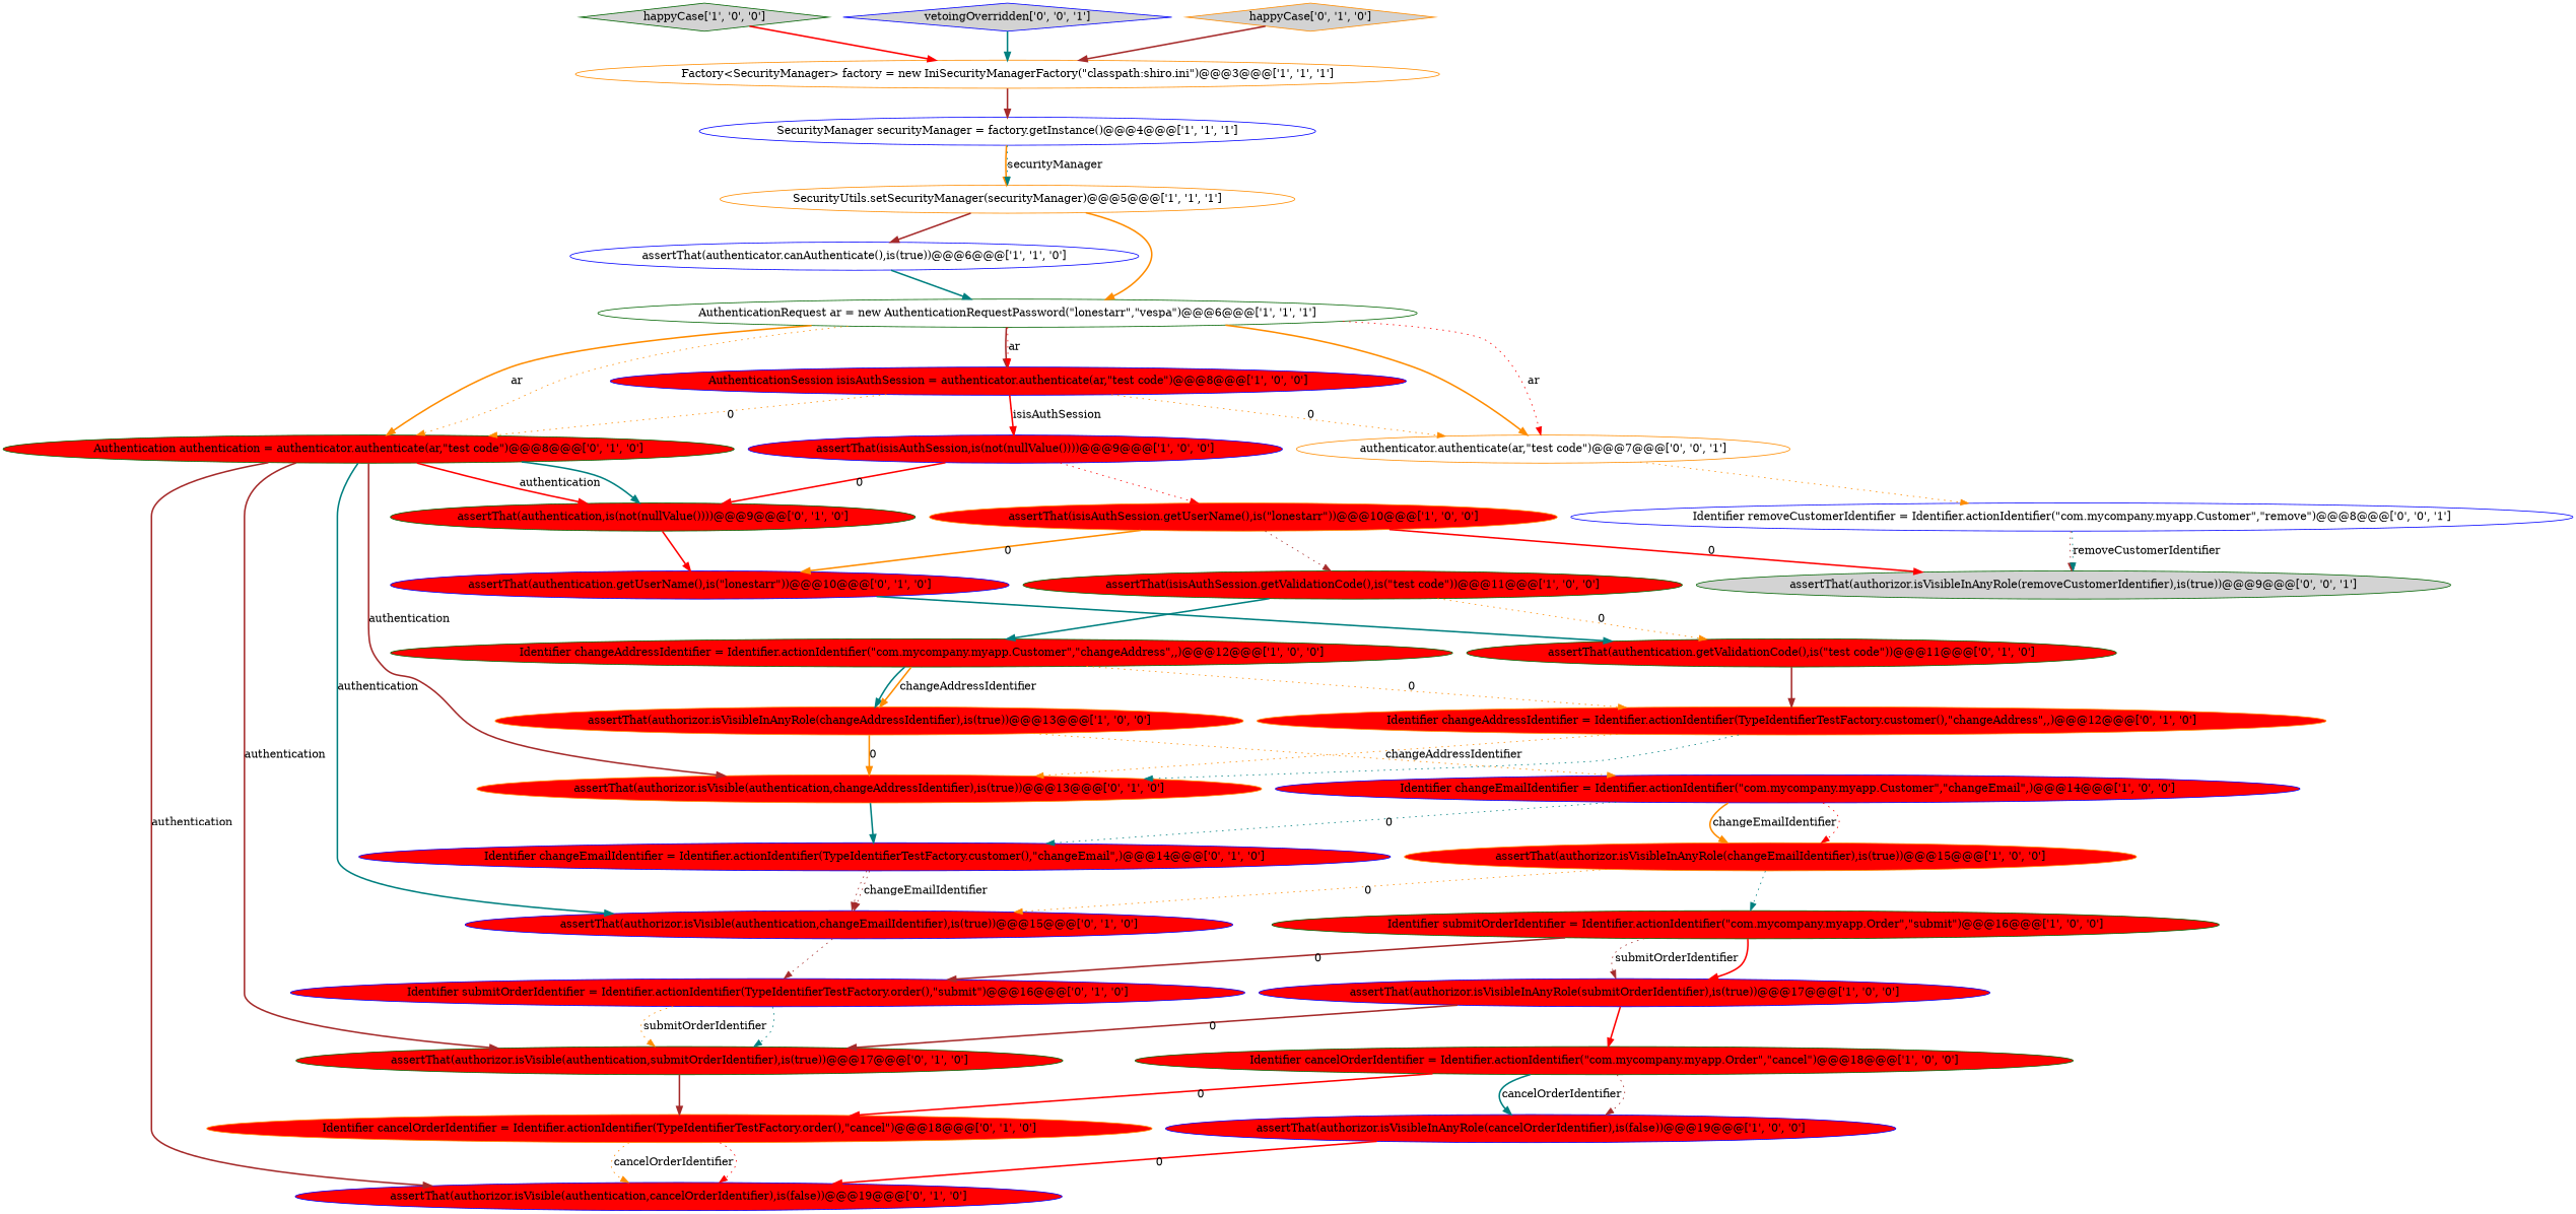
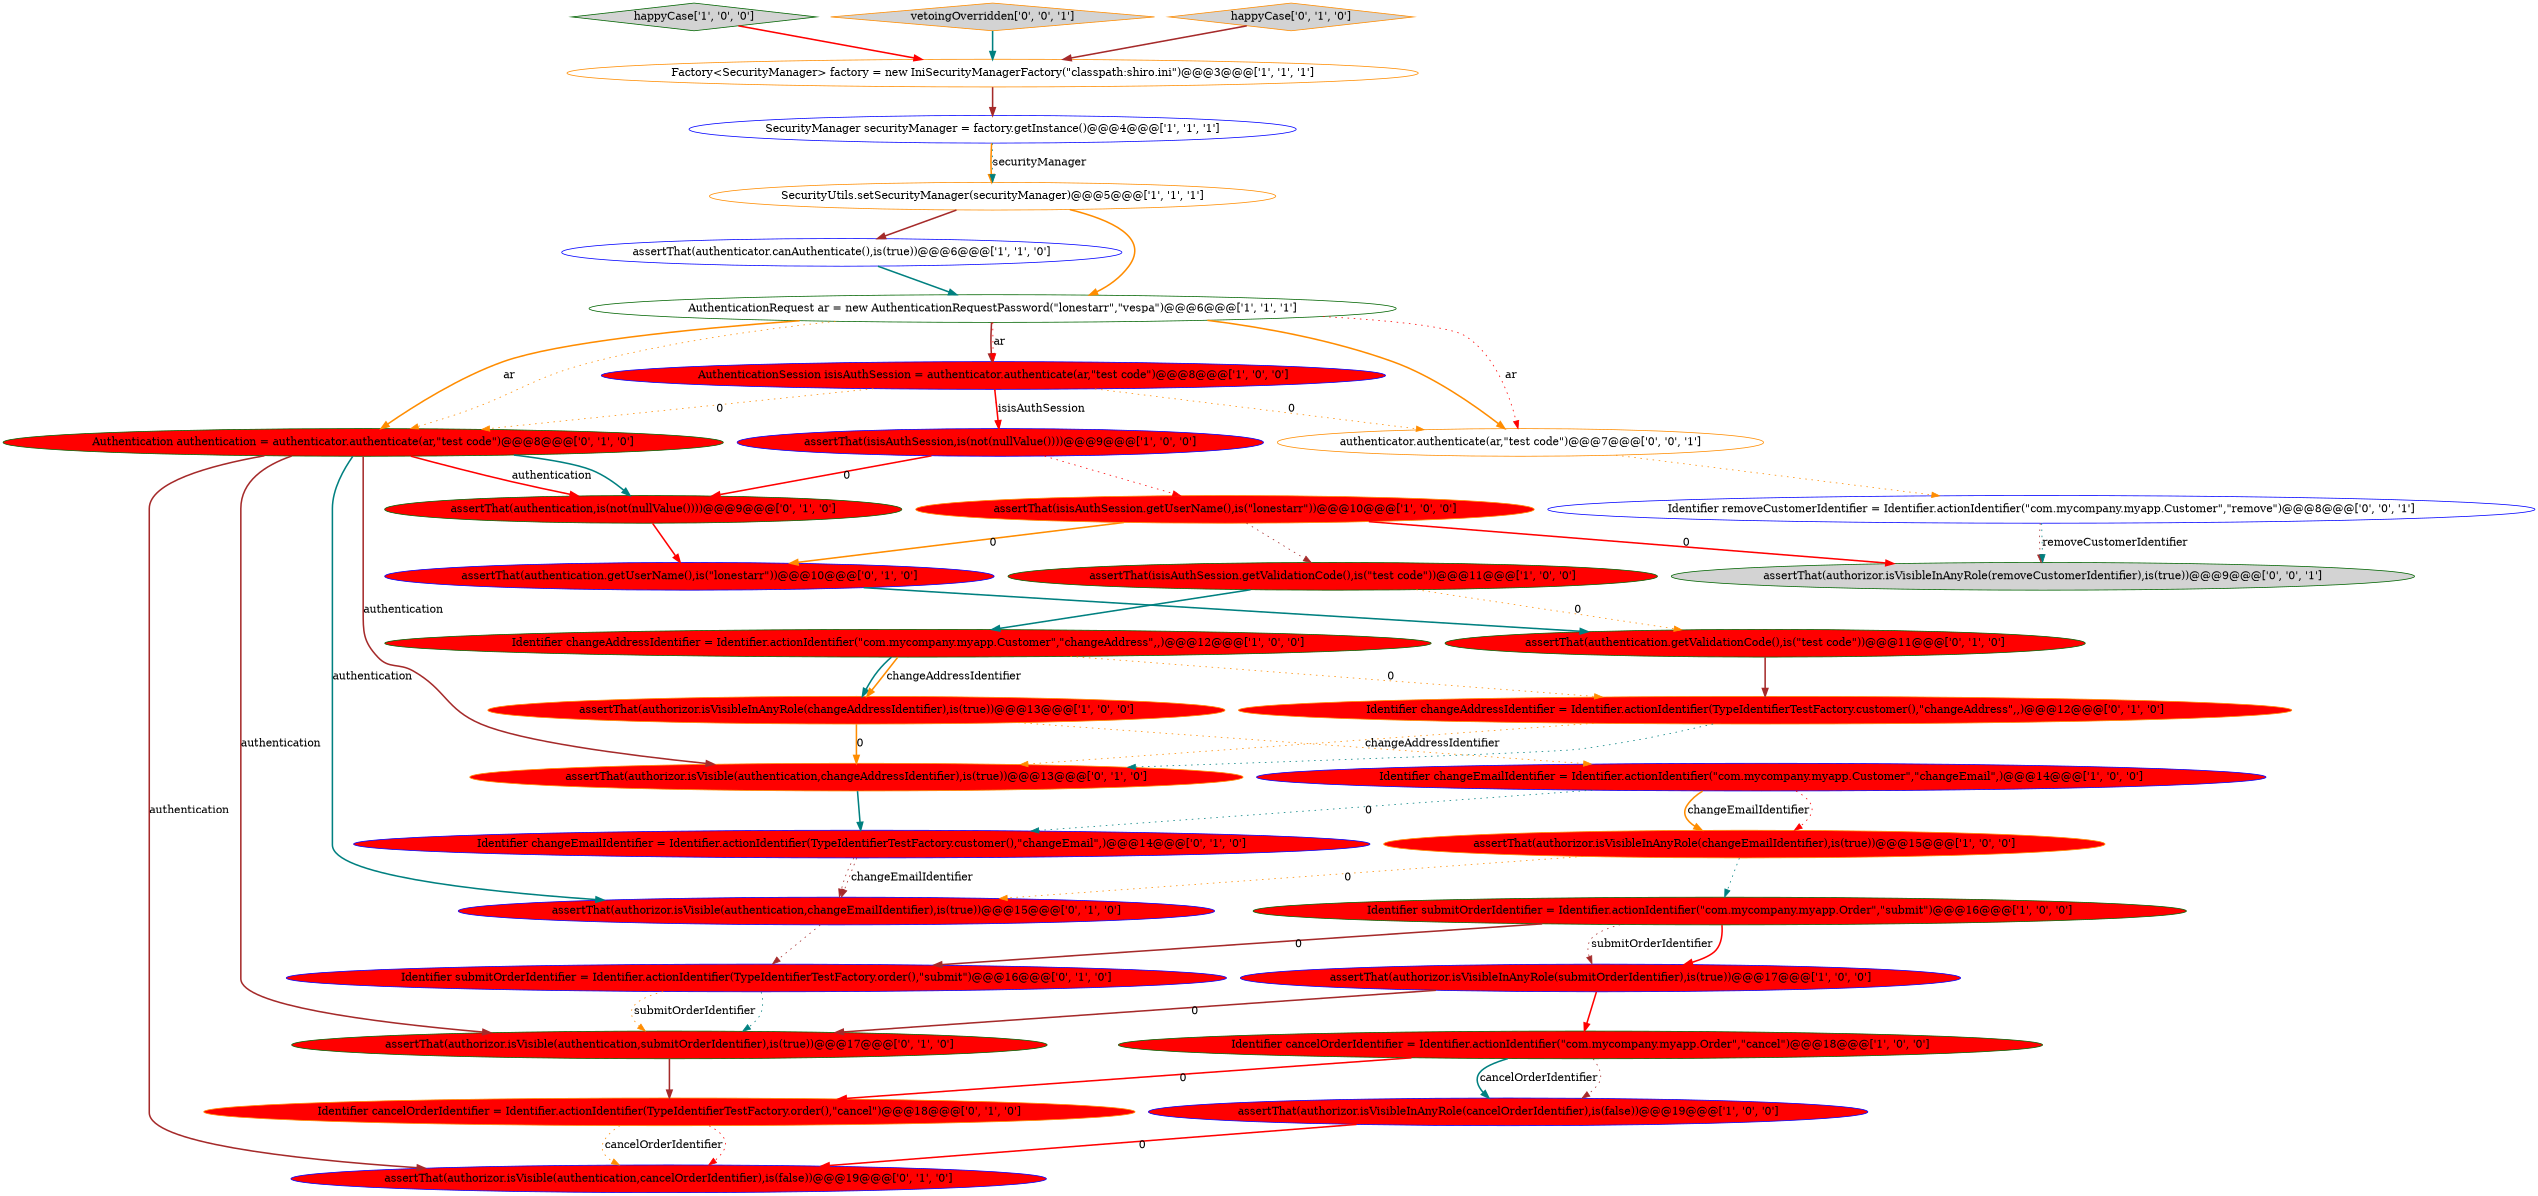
  digraph {
    node [fillcolor=red shape=ellipse style=filled color=blue]
    edge [style=bold color=darkorange]
    n1 [fillcolor=white label="assertThat(authenticator.canAuthenticate(),is(true))@@@6@@@['1', '1', '0']"]
    n2 [fillcolor=white label="AuthenticationRequest ar = new AuthenticationRequestPassword(\"lonestarr\",\"vespa\")@@@6@@@['1', '1', '1']" color=darkgreen]
    n3 [label="assertThat(authorizor.isVisible(authentication,changeAddressIdentifier),is(true))@@@13@@@['0', '1', '0']" color=darkorange]
    n4 [label="Identifier changeEmailIdentifier = Identifier.actionIdentifier(TypeIdentifierTestFactory.customer(),\"changeEmail\",)@@@14@@@['0', '1', '0']"]
    n5 [label="assertThat(isisAuthSession.getUserName(),is(\"lonestarr\"))@@@10@@@['1', '0', '0']" color=darkorange]
    n6 [label="assertThat(isisAuthSession.getValidationCode(),is(\"test code\"))@@@11@@@['1', '0', '0']" color=darkgreen]
    n7 [label="assertThat(authentication.getUserName(),is(\"lonestarr\"))@@@10@@@['0', '1', '0']"]
    n8 [fillcolor=lightgray label="assertThat(authorizor.isVisibleInAnyRole(removeCustomerIdentifier),is(true))@@@9@@@['0', '0', '1']" color=darkgreen]
    n9 [fillcolor=white label="SecurityUtils.setSecurityManager(securityManager)@@@5@@@['1', '1', '1']" color=darkorange]
    n10 [label="assertThat(authorizor.isVisibleInAnyRole(changeEmailIdentifier),is(true))@@@15@@@['1', '0', '0']" color=darkorange]
    n11 [label="assertThat(authorizor.isVisible(authentication,changeEmailIdentifier),is(true))@@@15@@@['0', '1', '0']"]
    n12 [label="Identifier submitOrderIdentifier = Identifier.actionIdentifier(\"com.mycompany.myapp.Order\",\"submit\")@@@16@@@['1', '0', '0']" color=darkgreen]
    n13 [label="Identifier cancelOrderIdentifier = Identifier.actionIdentifier(\"com.mycompany.myapp.Order\",\"cancel\")@@@18@@@['1', '0', '0']" color=darkgreen]
    n14 [label="Identifier cancelOrderIdentifier = Identifier.actionIdentifier(TypeIdentifierTestFactory.order(),\"cancel\")@@@18@@@['0', '1', '0']" color=darkorange]
    n15 [label="assertThat(authorizor.isVisibleInAnyRole(cancelOrderIdentifier),is(false))@@@19@@@['1', '0', '0']"]
    n16 [label="assertThat(authentication,is(not(nullValue())))@@@9@@@['0', '1', '0']" color=darkgreen]
    n17 [label="assertThat(authorizor.isVisible(authentication,cancelOrderIdentifier),is(false))@@@19@@@['0', '1', '0']"]
    n18 [label="assertThat(authentication.getValidationCode(),is(\"test code\"))@@@11@@@['0', '1', '0']" color=darkgreen]
    n19 [label="Identifier changeAddressIdentifier = Identifier.actionIdentifier(TypeIdentifierTestFactory.customer(),\"changeAddress\",,)@@@12@@@['0', '1', '0']" color=darkorange]
    n20 [label="Authentication authentication = authenticator.authenticate(ar,\"test code\")@@@8@@@['0', '1', '0']" color=darkgreen]
    n21 [label="assertThat(authorizor.isVisible(authentication,submitOrderIdentifier),is(true))@@@17@@@['0', '1', '0']" color=darkgreen]
    n22 [label="assertThat(authorizor.isVisibleInAnyRole(submitOrderIdentifier),is(true))@@@17@@@['1', '0', '0']"]
    n23 [fillcolor=lightgray label="happyCase['1', '0', '0']" shape=diamond color=darkgreen]
    n24 [fillcolor=white label="Factory<SecurityManager> factory = new IniSecurityManagerFactory(\"classpath:shiro.ini\")@@@3@@@['1', '1', '1']" color=darkorange]
    n25 [fillcolor=white label="SecurityManager securityManager = factory.getInstance()@@@4@@@['1', '1', '1']"]
    n26 [fillcolor=white label="authenticator.authenticate(ar,\"test code\")@@@7@@@['0', '0', '1']" color=darkorange]
    n27 [label="AuthenticationSession isisAuthSession = authenticator.authenticate(ar,\"test code\")@@@8@@@['1', '0', '0']"]
    n28 [label="assertThat(isisAuthSession,is(not(nullValue())))@@@9@@@['1', '0', '0']"]
    n29 [label="Identifier submitOrderIdentifier = Identifier.actionIdentifier(TypeIdentifierTestFactory.order(),\"submit\")@@@16@@@['0', '1', '0']"]
    n30 [label="Identifier changeAddressIdentifier = Identifier.actionIdentifier(\"com.mycompany.myapp.Customer\",\"changeAddress\",,)@@@12@@@['1', '0', '0']" color=darkgreen]
    n31 [label="assertThat(authorizor.isVisibleInAnyRole(changeAddressIdentifier),is(true))@@@13@@@['1', '0', '0']" color=darkorange]
    n32 [fillcolor=white label="Identifier removeCustomerIdentifier = Identifier.actionIdentifier(\"com.mycompany.myapp.Customer\",\"remove\")@@@8@@@['0', '0', '1']"]
    n33 [label="Identifier changeEmailIdentifier = Identifier.actionIdentifier(\"com.mycompany.myapp.Customer\",\"changeEmail\",)@@@14@@@['1', '0', '0']"]
-   n34 [fillcolor=lightgray label="vetoingOverridden['0', '0', '1']" shape=diamond]
+   n34 [fillcolor=lightgray label="vetoingOverridden['0', '0', '1']" shape=diamond color=darkorange]
    n35 [fillcolor=lightgray label="happyCase['0', '1', '0']" shape=diamond color=darkorange]
    n1 -> n2 [color=teal]
    n2 -> n20 [style=dotted]
    n2 -> n20 [label=ar]
    n2 -> n26 [label=ar style=dotted color=red]
    n2 -> n26
    n2 -> n27 [color=brown]
    n2 -> n27 [label=ar style=dotted color=red]
    n3 -> n4 [color=teal]
    n4 -> n11 [label=changeEmailIdentifier style=dotted color=brown]
    n4 -> n11 [style=dotted color=brown]
    n5 -> n6 [style=dotted color=brown]
    n5 -> n7 [label=0]
    n5 -> n8 [label=0 color=red]
    n6 -> n18 [label=0 style=dotted]
    n6 -> n30 [color=teal]
    n7 -> n18 [color=teal]
    n9 -> n1 [color=brown]
    n9 -> n2
    n10 -> n11 [label=0 style=dotted]
    n10 -> n12 [style=dotted color=teal]
    n11 -> n29 [style=dotted color=brown]
    n12 -> n22 [color=red]
    n12 -> n22 [label=submitOrderIdentifier style=dotted color=brown]
    n12 -> n29 [label=0 color=brown]
    n13 -> n14 [label=0 color=red]
    n13 -> n15 [label=cancelOrderIdentifier color=teal]
    n13 -> n15 [style=dotted color=brown]
    n14 -> n17 [label=cancelOrderIdentifier style=dotted]
    n14 -> n17 [style=dotted color=red]
    n15 -> n17 [label=0 color=red]
    n16 -> n7 [color=red]
    n18 -> n19 [color=brown]
    n19 -> n3 [style=dotted color=teal]
    n19 -> n3 [label=changeAddressIdentifier style=dotted]
    n20 -> n3 [label=authentication color=brown]
    n20 -> n11 [label=authentication color=teal]
    n20 -> n16 [label=authentication color=red]
    n20 -> n16 [color=teal]
    n20 -> n17 [label=authentication color=brown]
    n20 -> n21 [label=authentication color=brown]
    n21 -> n14 [color=brown]
    n22 -> n13 [color=red]
    n22 -> n21 [label=0 color=brown]
    n23 -> n24 [color=red]
    n24 -> n25 [color=brown]
    n25 -> n9
    n25 -> n9 [label=securityManager style=dotted color=teal]
    n26 -> n32 [style=dotted]
    n27 -> n20 [label=0 style=dotted]
    n27 -> n26 [label=0 style=dotted]
    n27 -> n28 [label=isisAuthSession color=red]
    n27 -> n28 [style=dotted color=red]
    n28 -> n5 [style=dotted color=red]
    n28 -> n16 [label=0 color=red]
    n29 -> n21 [style=dotted color=teal]
    n29 -> n21 [label=submitOrderIdentifier style=dotted]
    n30 -> n19 [label=0 style=dotted]
    n30 -> n31 [color=teal]
    n30 -> n31 [label=changeAddressIdentifier]
    n31 -> n3 [label=0]
    n31 -> n33 [style=dotted]
    n32 -> n8 [style=dotted color=brown]
    n32 -> n8 [label=removeCustomerIdentifier style=dotted color=teal]
    n33 -> n4 [label=0 style=dotted color=teal]
    n33 -> n10 [label=changeEmailIdentifier]
    n33 -> n10 [style=dotted color=red]
    n34 -> n24 [color=teal]
    n35 -> n24 [color=brown]
  }
